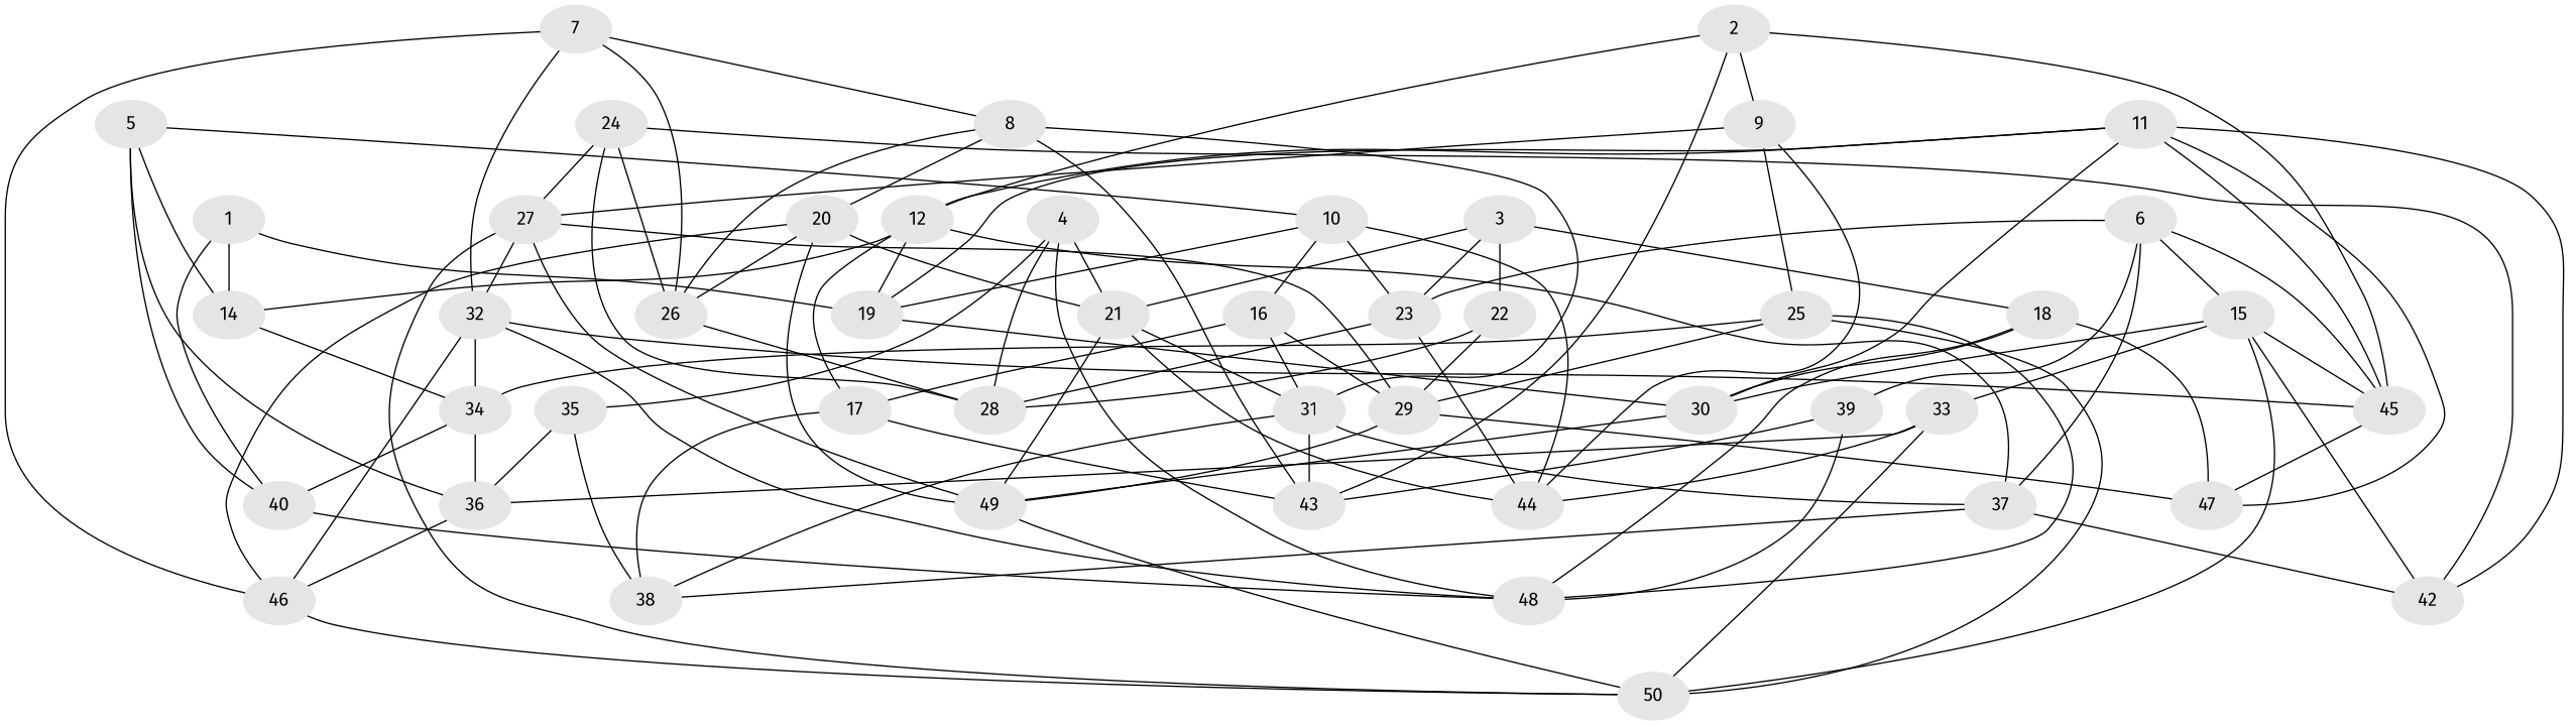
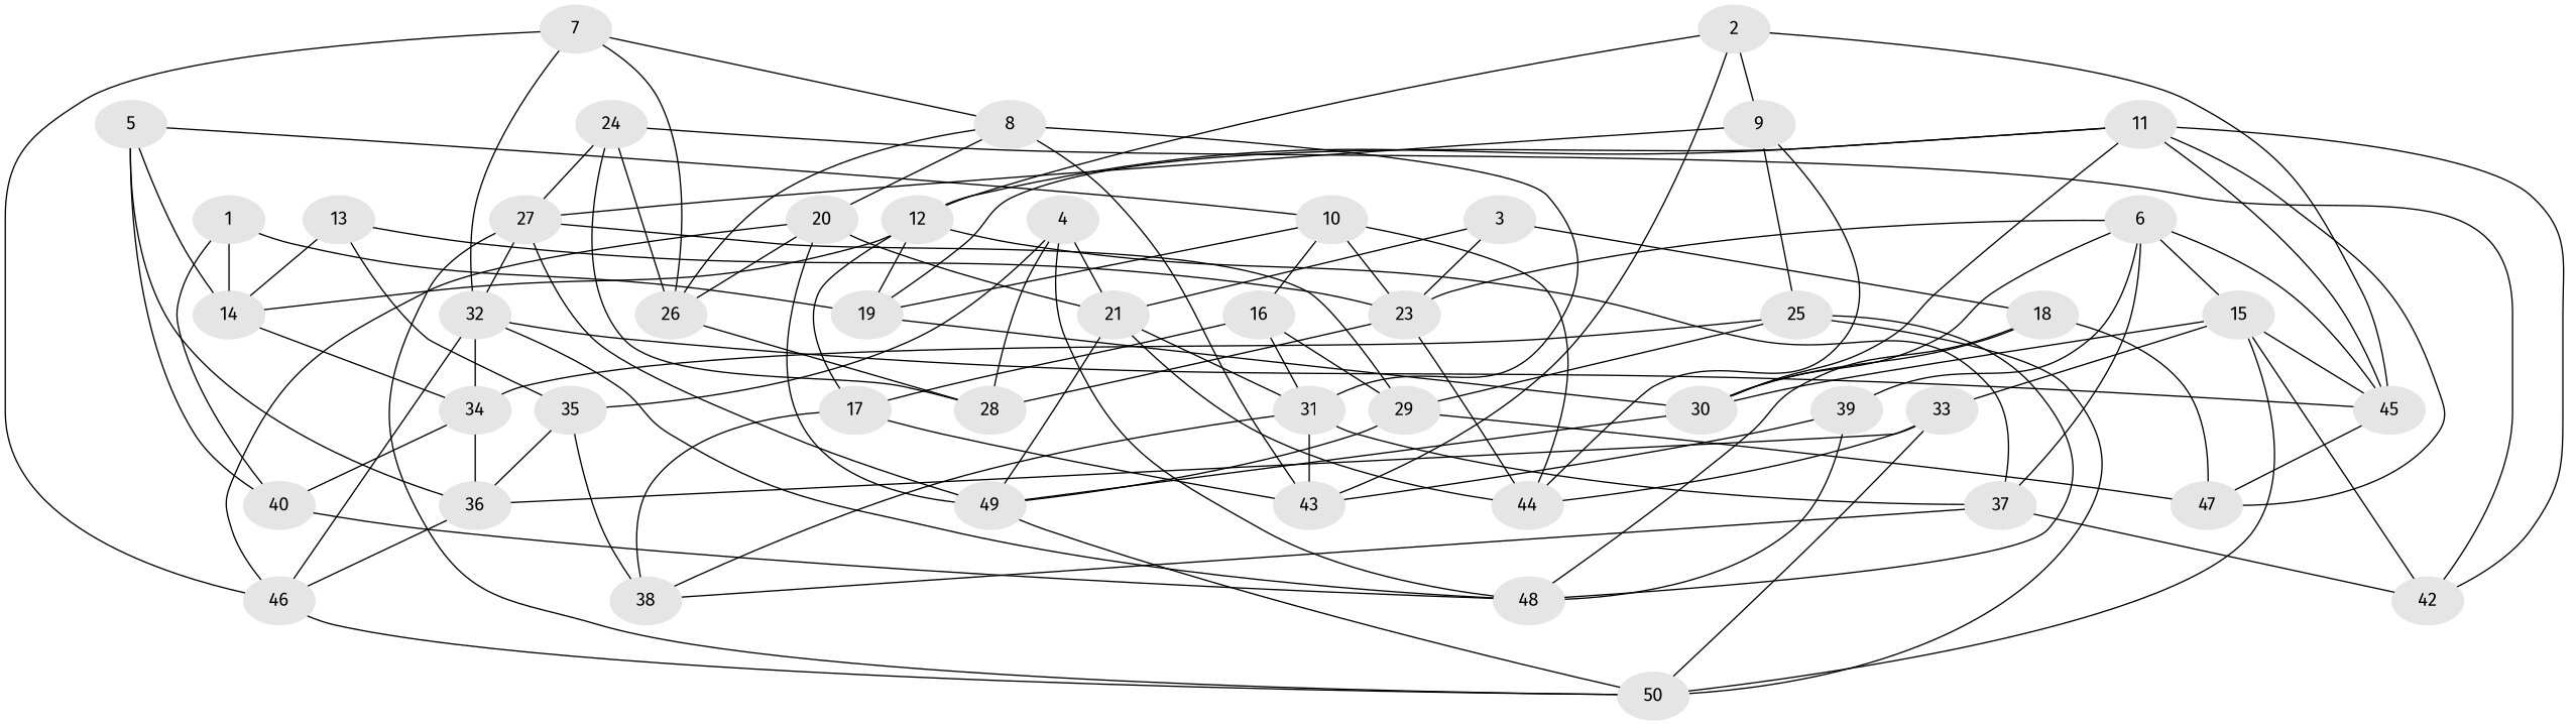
  graph {
    fontname="Fira Sans"
    node [color=gray90 fontname="Fira Sans" style=filled]
    edge [fontname="Fira Sans" weight=1.0]
    1
    14
    19
    40
    34
    30
    48
    2
    9
    12
    43
    45
    25
    27
    44
    37
    17
    47
    3
    18
    21
-   22
    23
    31
    49
    28
    29
    4
    35
    36
    38
    5
    10
    16
    46
    6
    15
    39
    42
    33
    50
    7
    8
    26
    32
    20
    11
+   13
    24
    1 -- 14
    1 -- 19
    1 -- 40
    14 -- 34
    19 -- 30
    40 -- 48
    34 -- 40
    34 -- 36
    30 -- 49
    2 -- 9
    2 -- 12
    2 -- 43
    2 -- 45
    9 -- 25
    9 -- 27
    9 -- 44
    12 -- 14
    12 -- 19
    12 -- 37
    12 -- 17
    45 -- 47
    25 -- 34 [weight=2.0]
    25 -- 48
    25 -- 29
    25 -- 50
    27 -- 49
    27 -- 29
    27 -- 50
    27 -- 32
    37 -- 38 [weight=2.0]
    37 -- 42
    17 -- 43
    17 -- 38
    3 -- 18
    3 -- 21
-   3 -- 22
    3 -- 23
    18 -- 30
    18 -- 48
    18 -- 47
    21 -- 44
    21 -- 31
    21 -- 49
-   22 -- 28 [weight=2.0]
-   22 -- 29
    23 -- 44
    23 -- 28
    31 -- 43
    31 -- 37
    31 -- 38
    49 -- 50
    29 -- 47
    29 -- 49
    4 -- 48
    4 -- 21
    4 -- 28
    4 -- 35
    35 -- 36
    35 -- 38 [weight=2.0]
    36 -- 46 [weight=2.0]
    5 -- 14
    5 -- 40
    5 -- 36
    5 -- 10
    10 -- 19
    10 -- 44 [weight=2.0]
    10 -- 23
    10 -- 16
    16 -- 17
    16 -- 31
    16 -- 29
    46 -- 50
+   6 -- 30
    6 -- 45
    6 -- 37
    6 -- 23
    6 -- 15
    6 -- 39
    15 -- 30
    15 -- 45
    15 -- 42
    15 -- 33
    15 -- 50
    39 -- 48
    39 -- 43 [weight=2.0]
    33 -- 44
    33 -- 36
    33 -- 50
    7 -- 46
    7 -- 8
    7 -- 26
    7 -- 32
    8 -- 43 [weight=2.0]
    8 -- 31
    8 -- 26
    8 -- 20
    26 -- 28
    32 -- 34
    32 -- 48
    32 -- 45
    32 -- 46
    20 -- 21
    20 -- 49
    20 -- 46
    20 -- 26 [weight=2.0]
    11 -- 19
    11 -- 30
    11 -- 12
    11 -- 45
    11 -- 47
    11 -- 42
+   13 -- 14 [weight=2.0]
+   13 -- 23
+   13 -- 35
    24 -- 27
    24 -- 28
    24 -- 42
    24 -- 26
  }
